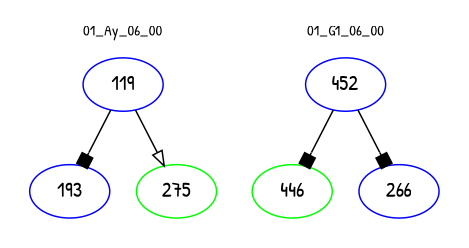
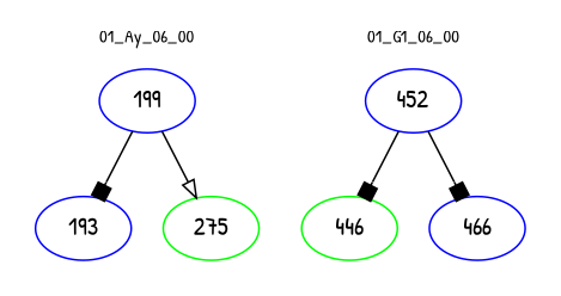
  digraph {
    fontname="Patrick Hand"
    node [color=blue fontname="Patrick Hand"]
    edge [arrowhead=box color=black fontname="Patrick Hand"]
-   n1 [label=119]
+   n1 [label=199]
    n2 [label=193]
    n3 [color=green label=275]
    n4 [label=452]
    n5 [color=green label=446]
-   n6 [label=266]
+   n6 [label=466]
    subgraph cluster_1 {
      color=white
      fontsize=10
      label="01_Ay_06_00"
      n1
      n2
      n3
    }
    subgraph cluster_2 {
      color=white
      fontsize=10
      label="01_G1_06_00"
      n4
      n5
      n6
    }
    n1 -> n2
    n1 -> n3 [arrowhead=onormal]
    n4 -> n5
    n4 -> n6
  }
